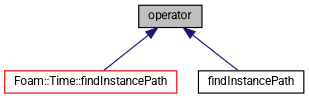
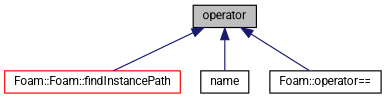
  digraph {
    fontname=Roboto
    rankdir=TB
    node [color=black fontname=Roboto fontsize=10 shape=record]
    edge [color=midnightblue dir=back fontname=Roboto fontsize=10 labelfontname=Helvetica labelfontsize=10 style=solid]
    n1 [fillcolor=grey75 fontcolor=black height=0.2 label=operator style=filled width=0.4]
-   n2 [color=red height=0.2 label="Foam::Time::findInstancePath" width=0.4]
-   n3 [height=0.2 label=findInstancePath width=0.4]
+   n2 [color=red height=0.2 label="Foam::Foam::findInstancePath" width=0.4]
+   n3 [height=0.2 label=name width=0.4]
+   n4 [height=0.2 label="Foam::operator==" width=0.4]
    n1 -> n2
    n1 -> n3
+   n1 -> n4
  }
